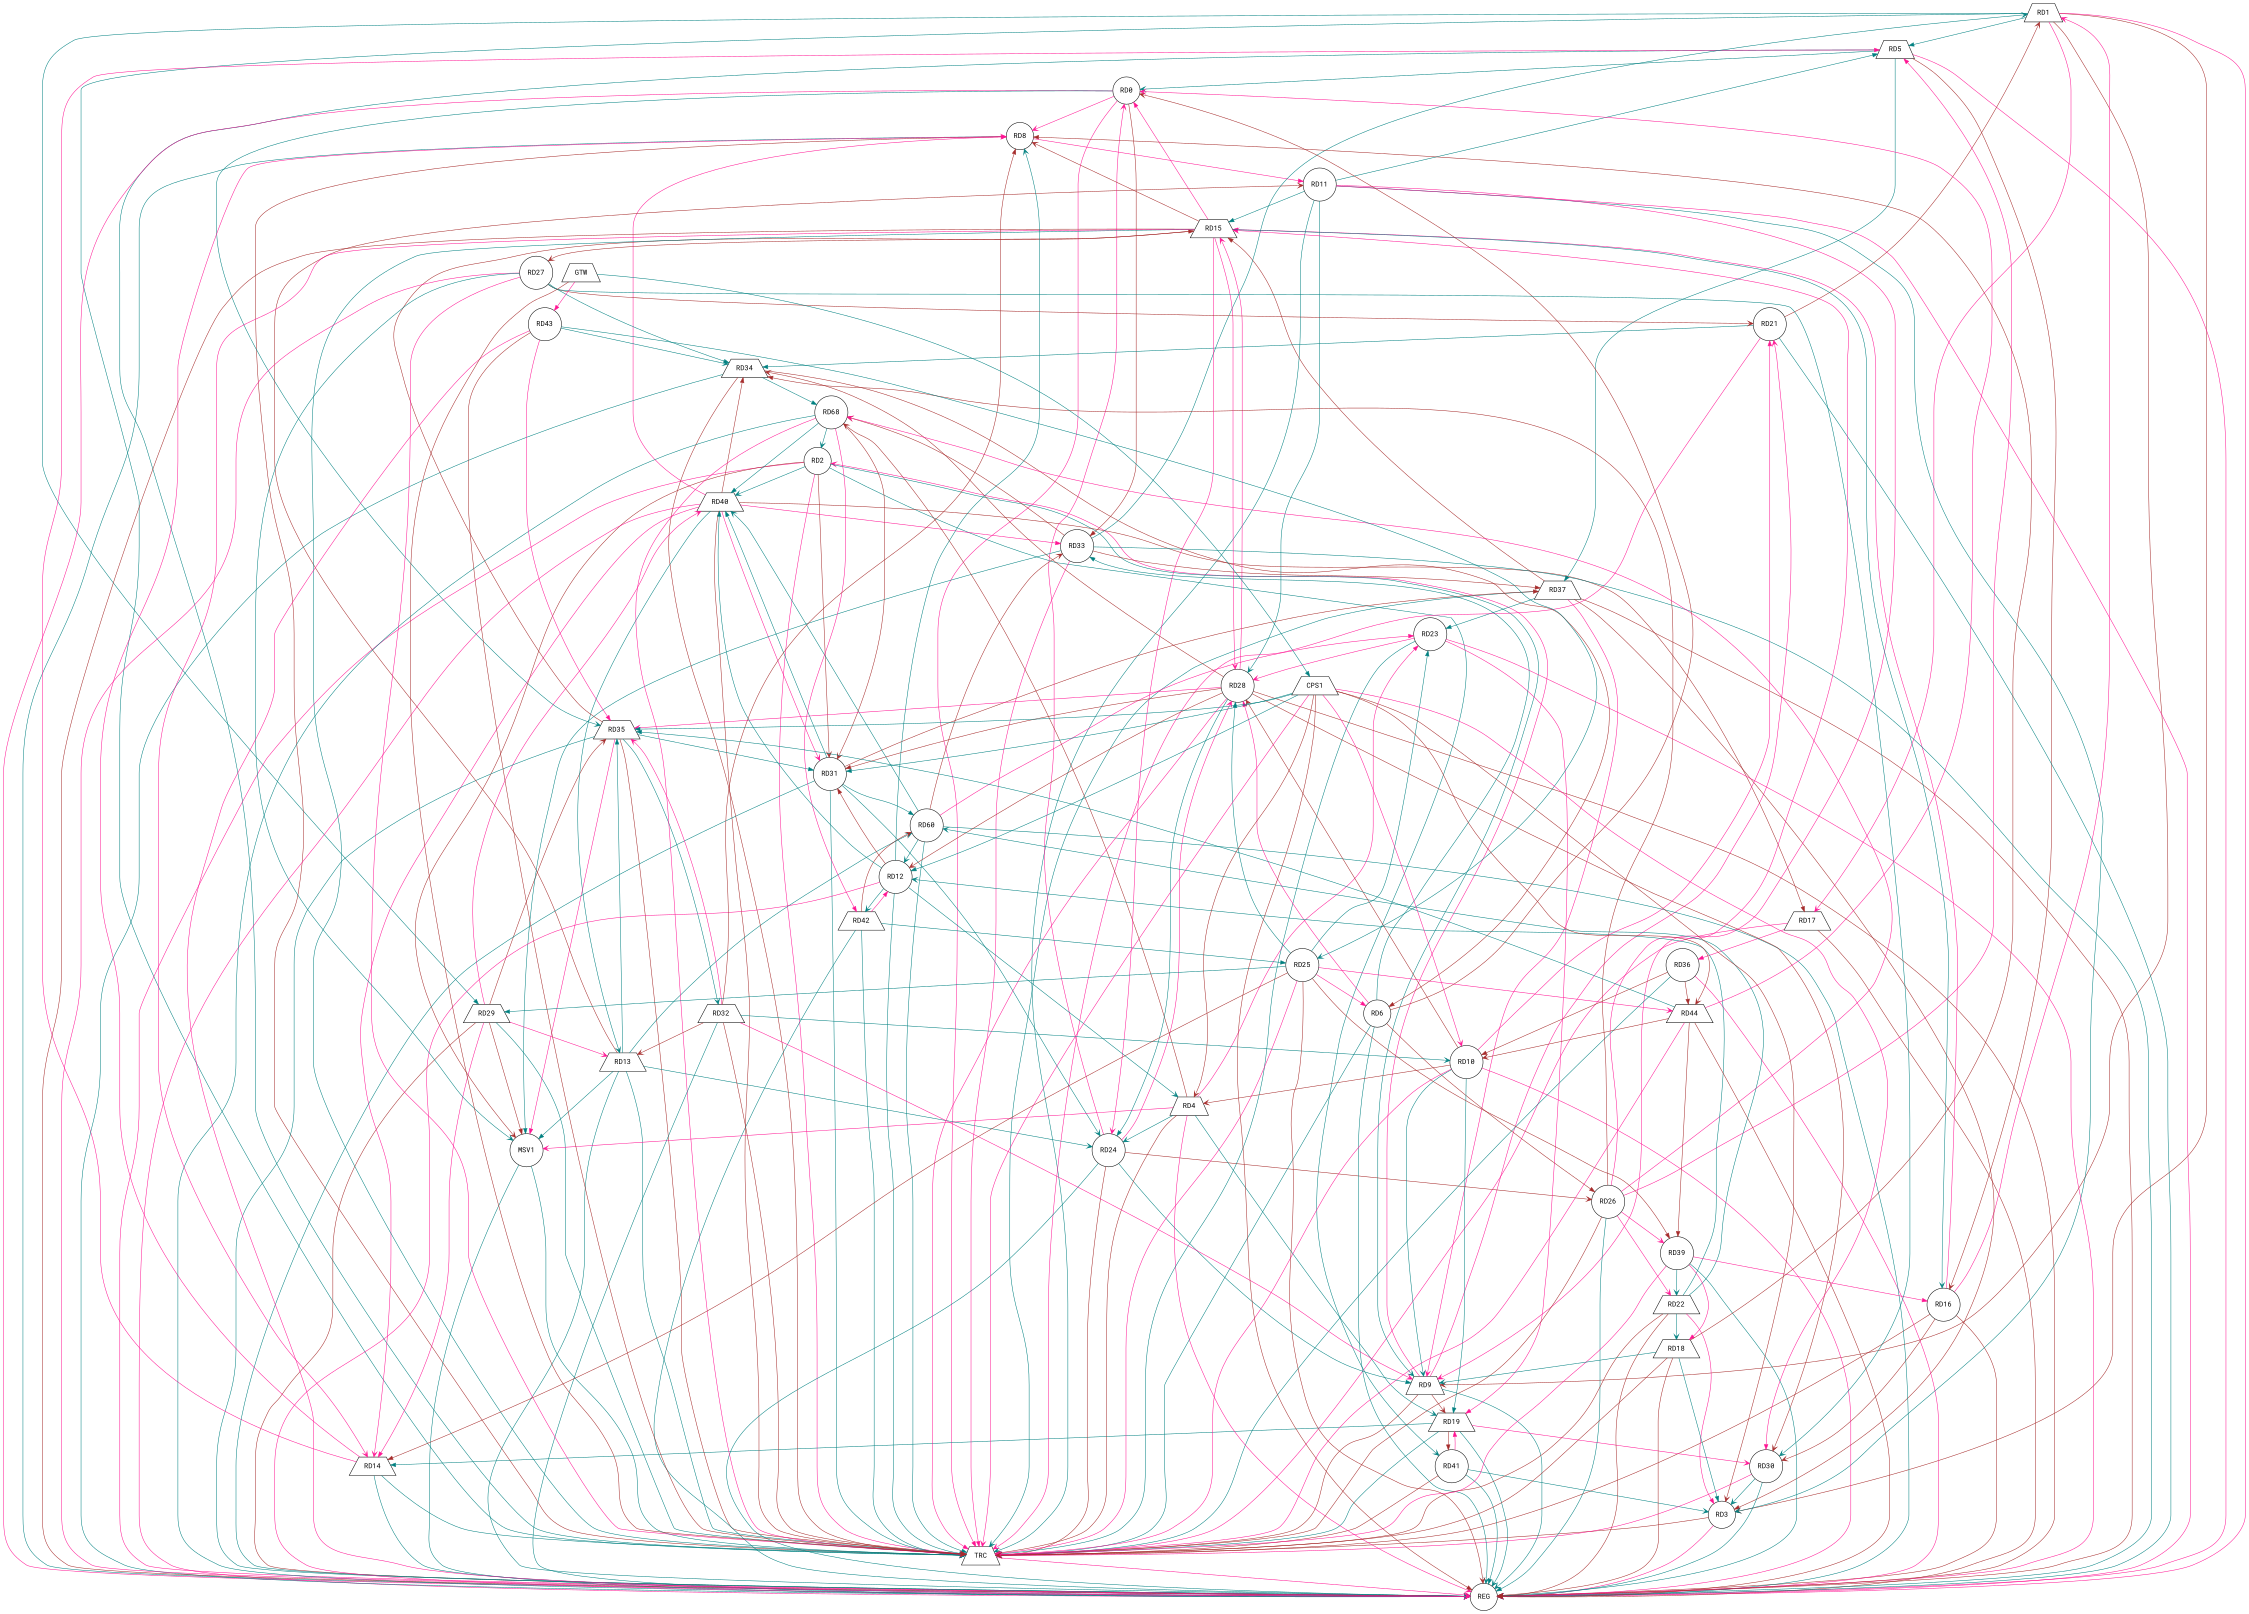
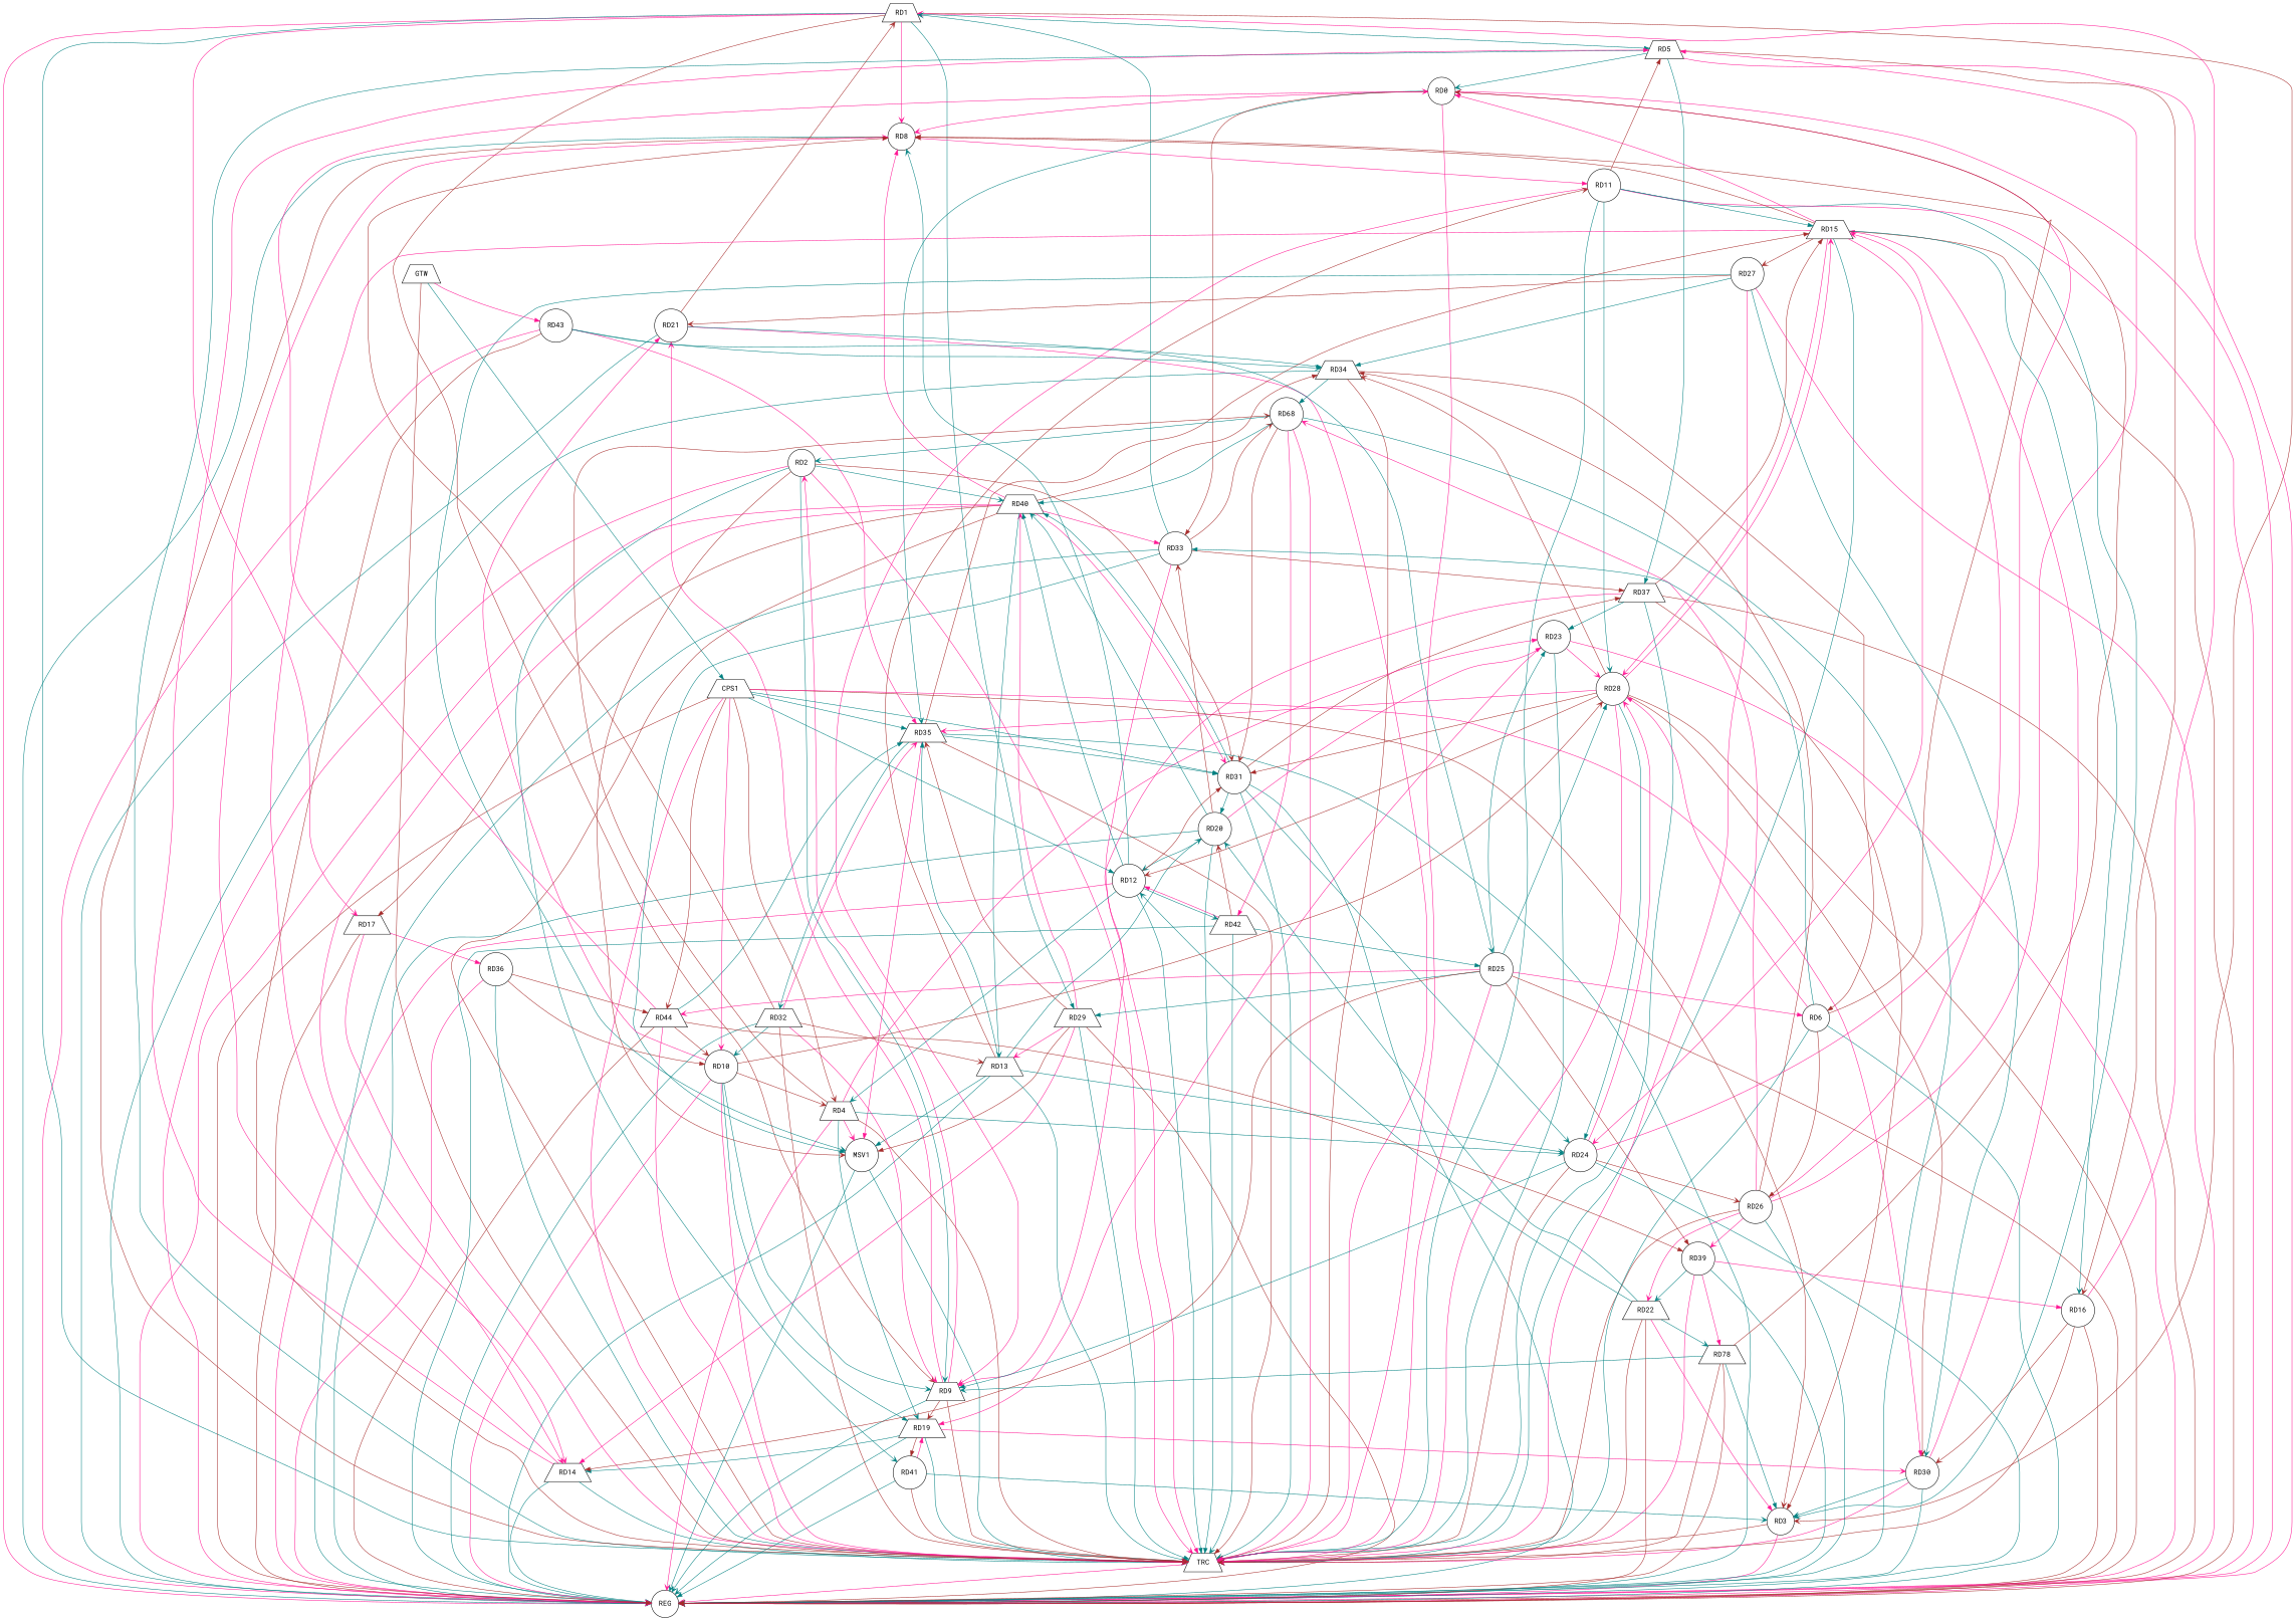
  strict digraph {
    fontname="Roboto Mono"
    node [fontname="Roboto Mono" shape=circle]
    edge [arrowhead=vee color=teal fontname="Roboto Mono"]
    n1 [label=RD1 shape=trapezium]
    n2 [label=RD3]
    n3 [label=RD5 shape=trapezium]
    n4 [label=RD8]
    n5 [label=RD9 shape=trapezium]
    n6 [label=RD17 shape=trapezium]
    n7 [label=RD29 shape=trapezium]
    n8 [label=REG]
    n9 [label=TRC shape=trapezium]
    n10 [label=RD0]
    n11 [label=RD16]
    n12 [label=RD37 shape=trapezium]
    n13 [label=RD11]
    n14 [label=RD2]
    n15 [label=RD19 shape=trapezium]
    n16 [label=RD21]
    n17 [label=RD36]
    n18 [label=RD40 shape=trapezium]
    n19 [label=MSV1]
    n20 [label=RD35 shape=trapezium]
    n21 [label=RD13 shape=trapezium]
    n22 [label=RD14 shape=trapezium]
    n23 [label=RD31]
    n24 [label=RD41]
    n25 [label=RD24]
-   n26 [label=RD60]
+   n26 [label=RD20]
    n27 [label=RD33]
    n28 [label=RD34 shape=trapezium]
    n29 [label=RD4 shape=trapezium]
    n30 [label=RD23]
    n31 [label=RD68]
    n32 [label=RD30]
    n33 [label=RD28]
    n34 [label=RD26]
    n35 [label=RD42 shape=trapezium]
    n36 [label=RD15 shape=trapezium]
    n37 [label=RD6]
    n38 [label=RD22 shape=trapezium]
    n39 [label=RD39]
    n40 [label=RD12]
    n41 [label=RD32 shape=trapezium]
    n42 [label=RD10]
    n43 [label=RD27]
    n44 [label=RD25]
    n45 [label=RD44 shape=trapezium]
-   n46 [label=RD18 shape=trapezium]
+   n46 [label=RD78 shape=trapezium]
    n47 [label=RD43]
    n48 [label=CPS1 shape=trapezium]
    n49 [label=GTW shape=trapezium]
    n1 -> n2 [color=brown]
    n1 -> n3 [arrowhead=normal]
+   n1 -> n4 [color=deeppink]
    n1 -> n5 [color=brown]
    n1 -> n6 [color=deeppink]
    n1 -> n7 [arrowhead=normal]
    n1 -> n8 [arrowhead=normal color=deeppink]
    n1 -> n9
    n2 -> n8 [color=deeppink]
    n2 -> n9 [arrowhead=normal color=brown]
    n3 -> n8 [arrowhead=normal color=deeppink]
    n3 -> n9
    n3 -> n10
    n3 -> n11 [color=brown]
    n3 -> n12 [arrowhead=normal]
    n4 -> n8 [arrowhead=normal]
    n4 -> n9 [arrowhead=normal color=brown]
    n4 -> n13 [arrowhead=normal color=deeppink]
    n5 -> n8
    n5 -> n9 [arrowhead=normal color=brown]
    n5 -> n14 [color=deeppink]
    n5 -> n15 [color=brown]
    n5 -> n16 [color=deeppink]
    n6 -> n8 [arrowhead=normal color=brown]
    n6 -> n9 [arrowhead=normal color=deeppink]
    n6 -> n17 [arrowhead=normal color=deeppink]
    n7 -> n8 [arrowhead=normal color=brown]
    n7 -> n9 [arrowhead=normal]
    n7 -> n18 [color=deeppink]
    n7 -> n19 [arrowhead=normal color=brown]
    n7 -> n20 [color=brown]
    n7 -> n21 [color=deeppink]
    n7 -> n22 [arrowhead=normal color=deeppink]
    n9 -> n8 [color=deeppink]
    n10 -> n4 [color=deeppink]
    n10 -> n8 [color=deeppink]
    n10 -> n9 [arrowhead=normal color=deeppink]
    n10 -> n20
    n10 -> n27 [arrowhead=normal color=brown]
    n11 -> n1 [color=deeppink]
    n11 -> n8 [arrowhead=normal color=brown]
    n11 -> n9 [color=brown]
    n11 -> n32 [color=brown]
-   n11 -> n36 [arrowhead=normal color=deeppink]
+   n32 -> n36 [arrowhead=normal color=deeppink]
    n12 -> n2 [arrowhead=normal color=brown]
    n12 -> n5 [color=deeppink]
    n12 -> n8 [arrowhead=normal color=brown]
    n12 -> n9
    n12 -> n30 [arrowhead=normal]
    n12 -> n36 [arrowhead=normal color=brown]
    n13 -> n2
-   n13 -> n3 [arrowhead=normal]
+   n13 -> n3 [arrowhead=normal color=brown]
    n13 -> n5 [color=deeppink]
    n13 -> n8 [color=deeppink]
    n13 -> n9
    n13 -> n33
    n13 -> n36 [arrowhead=normal]
    n14 -> n5
    n14 -> n8 [color=deeppink]
    n14 -> n9 [color=deeppink]
    n14 -> n18
    n14 -> n19 [color=brown]
    n14 -> n23 [color=brown]
    n14 -> n24
    n15 -> n8
    n15 -> n9
    n15 -> n22 [arrowhead=normal]
    n15 -> n24 [arrowhead=normal color=brown]
    n15 -> n32 [color=deeppink]
    n16 -> n1 [color=brown]
    n16 -> n8 [arrowhead=normal]
    n16 -> n9 [color=deeppink]
    n16 -> n28 [arrowhead=normal]
    n17 -> n8 [color=deeppink]
    n17 -> n9
    n17 -> n42 [arrowhead=normal color=brown]
    n17 -> n45 [arrowhead=normal color=brown]
    n18 -> n4 [arrowhead=normal color=deeppink]
    n18 -> n6 [arrowhead=normal color=brown]
    n18 -> n8 [arrowhead=normal color=deeppink]
    n18 -> n9 [arrowhead=normal color=brown]
    n18 -> n21
    n18 -> n22 [color=deeppink]
    n18 -> n23 [color=deeppink]
    n18 -> n27 [arrowhead=normal color=deeppink]
    n18 -> n28 [arrowhead=normal color=brown]
    n19 -> n8
    n19 -> n9
    n20 -> n8
    n20 -> n9 [arrowhead=normal color=brown]
    n20 -> n19 [arrowhead=normal color=deeppink]
    n20 -> n23 [arrowhead=normal]
    n20 -> n36 [arrowhead=normal color=brown]
    n20 -> n41
    n21 -> n8 [arrowhead=normal]
    n21 -> n9 [arrowhead=normal]
    n21 -> n13 [color=brown]
    n21 -> n19 [arrowhead=normal]
    n21 -> n20 [arrowhead=normal]
    n21 -> n25
    n21 -> n26
    n22 -> n3 [arrowhead=normal color=deeppink]
    n22 -> n4 [color=deeppink]
    n22 -> n8
    n22 -> n9 [arrowhead=normal]
    n23 -> n8
    n23 -> n9
    n23 -> n12 [arrowhead=normal color=brown]
    n23 -> n18 [arrowhead=normal]
    n23 -> n25
    n23 -> n26 [arrowhead=normal]
    n24 -> n2
    n24 -> n8 [arrowhead=normal]
    n24 -> n9 [color=brown]
    n24 -> n15 [arrowhead=normal color=deeppink]
    n25 -> n5 [arrowhead=normal]
    n25 -> n8 [arrowhead=normal]
    n25 -> n9 [color=brown]
    n25 -> n10 [color=deeppink]
    n25 -> n33 [color=deeppink]
    n25 -> n34 [color=brown]
    n26 -> n8
    n26 -> n9 [arrowhead=normal]
    n26 -> n18
    n26 -> n27 [color=brown]
    n26 -> n30 [arrowhead=normal color=deeppink]
    n26 -> n40
    n27 -> n1
    n27 -> n8
    n27 -> n9 [arrowhead=normal color=deeppink]
    n27 -> n12 [arrowhead=normal color=brown]
    n27 -> n19 [arrowhead=normal]
    n27 -> n31 [color=brown]
    n28 -> n8 [arrowhead=normal]
    n28 -> n9 [color=brown]
    n28 -> n31 [arrowhead=normal]
    n28 -> n37 [arrowhead=normal color=brown]
    n29 -> n8 [color=deeppink]
    n29 -> n9 [arrowhead=normal color=brown]
    n29 -> n15
    n29 -> n19 [color=deeppink]
    n29 -> n25
    n29 -> n30 [arrowhead=normal color=deeppink]
    n29 -> n31 [color=brown]
    n30 -> n8 [color=deeppink]
    n30 -> n9
    n30 -> n15 [arrowhead=normal color=deeppink]
    n30 -> n33 [color=deeppink]
    n31 -> n8
    n31 -> n9 [arrowhead=normal color=deeppink]
    n31 -> n14
    n31 -> n18 [arrowhead=normal]
    n31 -> n23 [color=brown]
    n31 -> n35 [arrowhead=normal color=deeppink]
    n32 -> n2
    n32 -> n8
    n32 -> n9 [color=deeppink]
    n33 -> n8 [arrowhead=normal color=brown]
    n33 -> n9 [arrowhead=normal color=deeppink]
    n33 -> n20 [color=deeppink]
    n33 -> n23 [arrowhead=normal color=brown]
    n33 -> n25 [arrowhead=normal]
    n33 -> n28 [color=brown]
    n33 -> n32 [color=brown]
    n33 -> n36 [color=deeppink]
    n33 -> n40 [color=brown]
    n34 -> n3 [arrowhead=normal color=deeppink]
    n34 -> n8 [arrowhead=normal]
    n34 -> n9 [color=brown]
    n34 -> n28 [arrowhead=normal color=brown]
    n34 -> n31 [color=deeppink]
    n34 -> n36 [color=deeppink]
    n34 -> n38 [color=deeppink]
    n34 -> n39 [color=deeppink]
    n35 -> n8 [arrowhead=normal]
    n35 -> n9
    n35 -> n26 [color=brown]
    n35 -> n40 [arrowhead=normal color=deeppink]
    n35 -> n44 [arrowhead=normal]
    n36 -> n4 [color=brown]
    n36 -> n8 [color=brown]
    n36 -> n9
    n36 -> n10 [arrowhead=normal color=deeppink]
    n36 -> n11
    n36 -> n22 [color=deeppink]
    n36 -> n25 [color=deeppink]
    n36 -> n33 [color=deeppink]
    n36 -> n43 [color=brown]
    n37 -> n8
    n37 -> n9
    n37 -> n10 [color=brown]
    n37 -> n27 [arrowhead=normal]
    n37 -> n33 [arrowhead=normal color=deeppink]
    n37 -> n34 [arrowhead=normal color=brown]
    n38 -> n2 [arrowhead=normal color=deeppink]
    n38 -> n8 [color=brown]
    n38 -> n9 [color=brown]
    n38 -> n26
    n38 -> n40
    n38 -> n46
    n39 -> n8 [arrowhead=normal]
    n39 -> n9 [color=deeppink]
    n39 -> n11 [arrowhead=normal color=deeppink]
    n39 -> n38
    n39 -> n46 [arrowhead=normal color=deeppink]
    n40 -> n4
    n40 -> n8 [color=deeppink]
    n40 -> n9 [arrowhead=normal]
    n40 -> n18 [arrowhead=normal]
    n40 -> n23 [arrowhead=normal color=brown]
    n40 -> n29
    n40 -> n35
    n41 -> n4 [arrowhead=normal color=brown]
    n41 -> n5 [color=deeppink]
    n41 -> n8 [arrowhead=normal]
    n41 -> n9 [color=brown]
    n41 -> n20 [color=deeppink]
    n41 -> n21 [color=brown]
    n41 -> n42
    n42 -> n5
    n42 -> n8 [color=deeppink]
    n42 -> n9 [arrowhead=normal color=deeppink]
    n42 -> n15 [arrowhead=normal]
    n42 -> n16 [arrowhead=normal color=deeppink]
    n42 -> n29 [color=brown]
    n42 -> n33 [color=brown]
    n43 -> n8 [color=deeppink]
    n43 -> n9 [color=deeppink]
    n43 -> n16 [color=brown]
    n43 -> n19
    n43 -> n28 [arrowhead=normal]
    n43 -> n32
    n44 -> n7 [arrowhead=normal]
    n44 -> n8 [color=brown]
    n44 -> n9 [arrowhead=normal color=deeppink]
    n44 -> n22 [arrowhead=normal color=brown]
    n44 -> n30 [arrowhead=normal]
    n44 -> n33 [arrowhead=normal]
    n44 -> n37 [arrowhead=normal color=deeppink]
    n44 -> n39 [arrowhead=normal color=brown]
    n44 -> n45 [color=deeppink]
    n45 -> n8 [arrowhead=normal color=brown]
    n45 -> n9 [color=deeppink]
    n45 -> n10 [color=deeppink]
    n45 -> n20 [arrowhead=normal]
    n45 -> n39 [arrowhead=normal color=brown]
    n45 -> n42 [color=brown]
    n46 -> n2 [arrowhead=normal]
    n46 -> n4 [arrowhead=normal color=brown]
    n46 -> n5
    n46 -> n8 [arrowhead=normal color=brown]
    n46 -> n9 [color=brown]
    n47 -> n8 [color=deeppink]
    n47 -> n9 [arrowhead=normal color=brown]
    n47 -> n20 [arrowhead=normal color=deeppink]
    n47 -> n28
    n47 -> n44
    n48 -> n2 [color=brown]
    n48 -> n8 [arrowhead=normal color=brown]
    n48 -> n9 [color=deeppink]
    n48 -> n20 [arrowhead=normal]
    n48 -> n23 [arrowhead=normal]
    n48 -> n29 [color=brown]
    n48 -> n32 [arrowhead=normal color=deeppink]
    n48 -> n40 [arrowhead=normal]
    n48 -> n42 [color=deeppink]
    n48 -> n45 [color=brown]
    n49 -> n9 [color=brown]
    n49 -> n47 [arrowhead=normal color=deeppink]
    n49 -> n48 [arrowhead=normal]
  }
